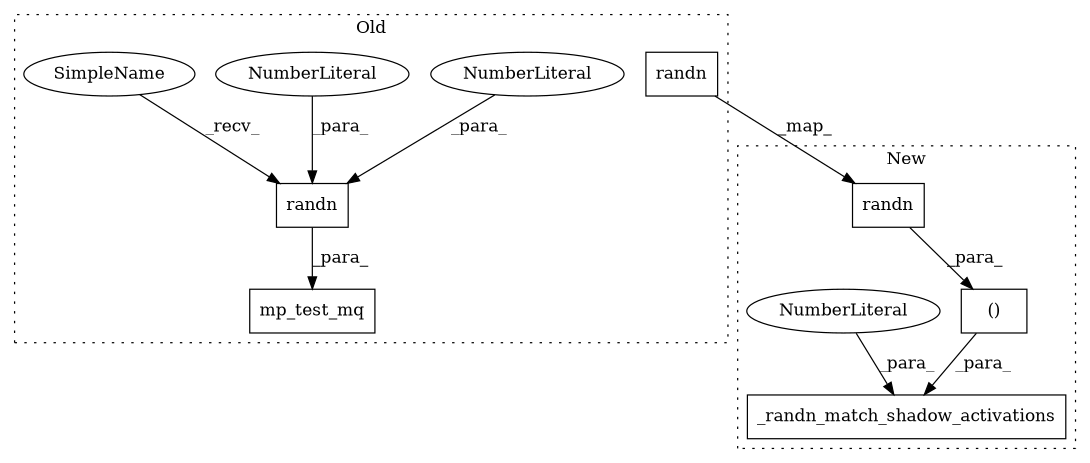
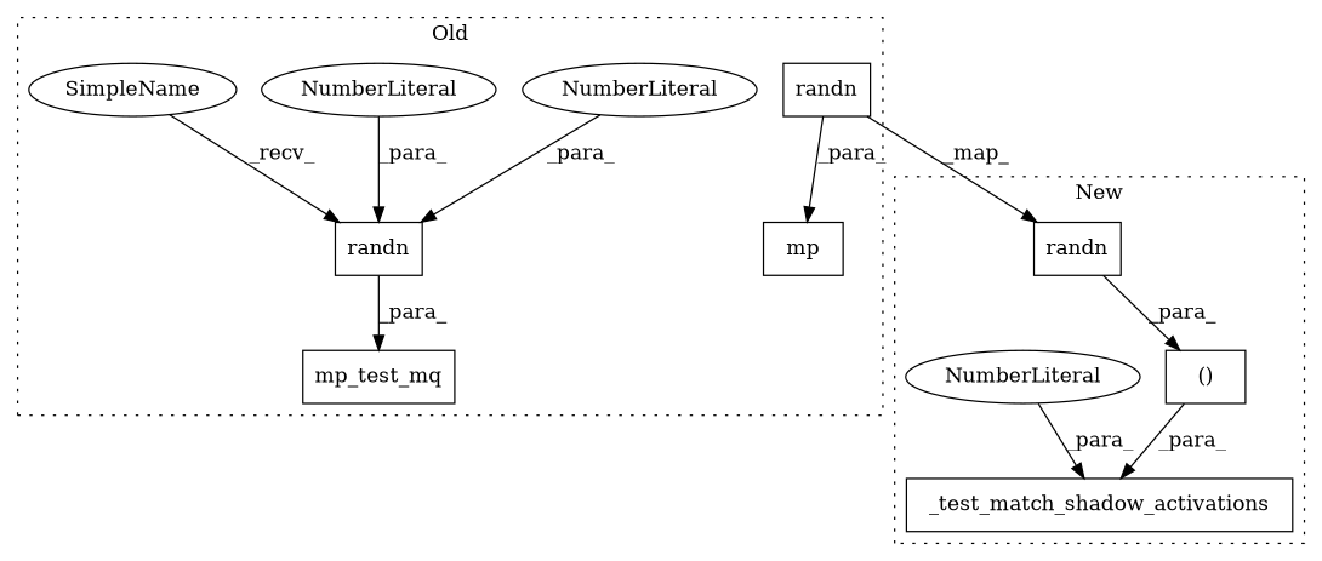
  digraph {
    node [a=32 l="6,1" shape=box]
+   n1 [l="3,1" label=mp s="44268,44291"]
    n2 [label=randn s="44277,44290"]
    n3 [label=randn s="44463,44476"]
    n4 [a=34 l=1 label=NumberLiteral s=44471 shape=ellipse]
    n5 [a=34 l=1 label=NumberLiteral s=44469 shape=ellipse]
    n6 [l="14,1" label=mp_test_mq s="44443,44477"]
    n7 [a=42 l=5 label=SimpleName s=44457 shape=ellipse]
-   n8 [l="31,1" label=_randn_match_shadow_activations s="42508,42598"]
+   n8 [l="31,1" label=_test_match_shadow_activations s="42508,42598"]
    n9 [label=randn s="42576,42589"]
    n10 [a=106 l=44 label="()" s=42546]
    n11 [a=34 l=1 label=NumberLiteral s=42592 shape=ellipse]
    subgraph cluster_1 {
      label=Old
      style=dotted
+     n1
      n2
      n3
      n4
      n5
      n6
      n7
    }
    subgraph cluster_2 {
      label=New
      style=dotted
      n8
      n9
      n10
      n11
    }
+   n2 -> n1 [label=_para_]
    n2 -> n9 [label=_map_]
    n3 -> n6 [label=_para_]
    n4 -> n3 [label=_para_]
    n5 -> n3 [label=_para_]
    n7 -> n3 [label=_recv_]
    n9 -> n10 [label=_para_]
    n10 -> n8 [label=_para_]
    n11 -> n8 [label=_para_]
  }
